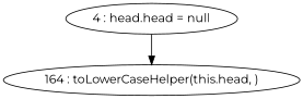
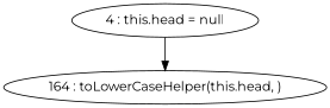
  digraph {
    fontname=Montserrat
    node [fontname=Montserrat]
-   "4 : this.head = null" [label="4 : head.head = null"]
+   "4 : this.head = null"
    "164 : toLowerCaseHelper(this.head, )"
    "4 : this.head = null" -> "164 : toLowerCaseHelper(this.head, )" [fontname=Montserrat]
  }
